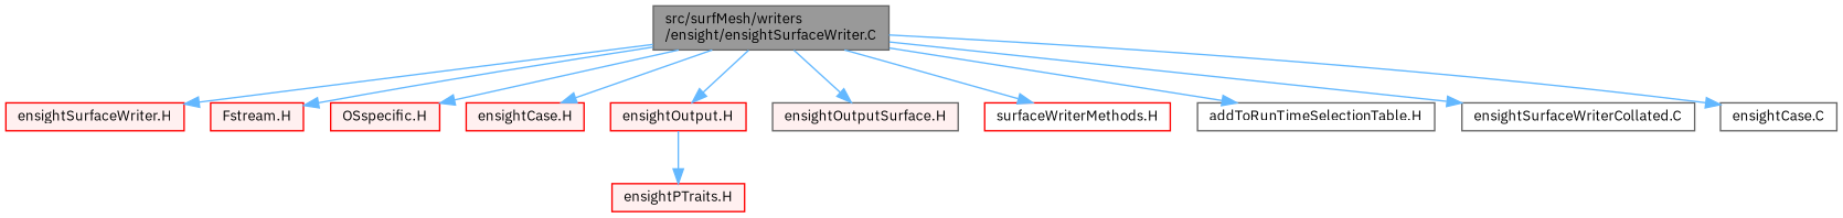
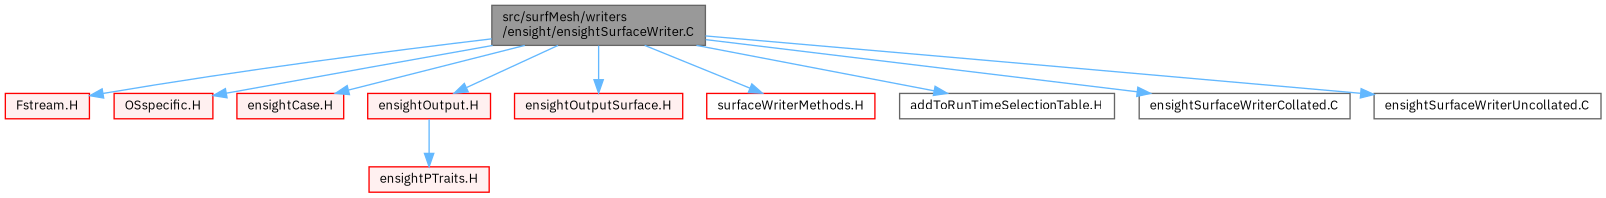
  digraph {
    fontname="IBM Plex Sans"
    node [color=red fillcolor="#FFF0F0" fontname="IBM Plex Sans" fontsize=10 shape=box style=filled]
    edge [color=steelblue1 fontname="IBM Plex Sans" fontsize=10 labelfontname=Helvetica labelfontsize=10 style=solid]
    n1 [color=gray40 fillcolor=grey60 fontcolor=black height=0.2 label="src/surfMesh/writers\l/ensight/ensightSurfaceWriter.C" width=0.4]
-   n2 [height=0.2 label="ensightSurfaceWriter.H" width=0.4]
    n3 [height=0.2 label="Fstream.H" width=0.4]
    n4 [height=0.2 label="OSspecific.H" width=0.4]
    n5 [height=0.2 label="ensightCase.H" width=0.4]
    n6 [height=0.2 label="ensightOutput.H" width=0.4]
-   n7 [color=grey40 height=0.2 label="ensightOutputSurface.H" width=0.4]
+   n7 [height=0.2 label="ensightOutputSurface.H" width=0.4]
    n8 [fillcolor=white height=0.2 label="surfaceWriterMethods.H" width=0.4]
    n9 [color=grey40 fillcolor=white height=0.2 label="addToRunTimeSelectionTable.H" width=0.4]
    n10 [color=grey40 fillcolor=white height=0.2 label="ensightSurfaceWriterCollated.C" width=0.4]
-   n11 [color=grey40 fillcolor=white height=0.2 label="ensightCase.C" width=0.4]
+   n11 [color=grey40 fillcolor=white height=0.2 label="ensightSurfaceWriterUncollated.C" width=0.4]
    n12 [height=0.2 label="ensightPTraits.H" width=0.4]
-   n1 -> n2
    n1 -> n3
    n1 -> n4
    n1 -> n5
    n1 -> n6
    n1 -> n7
    n1 -> n8
    n1 -> n9
    n1 -> n10
    n1 -> n11
    n6 -> n12
  }
